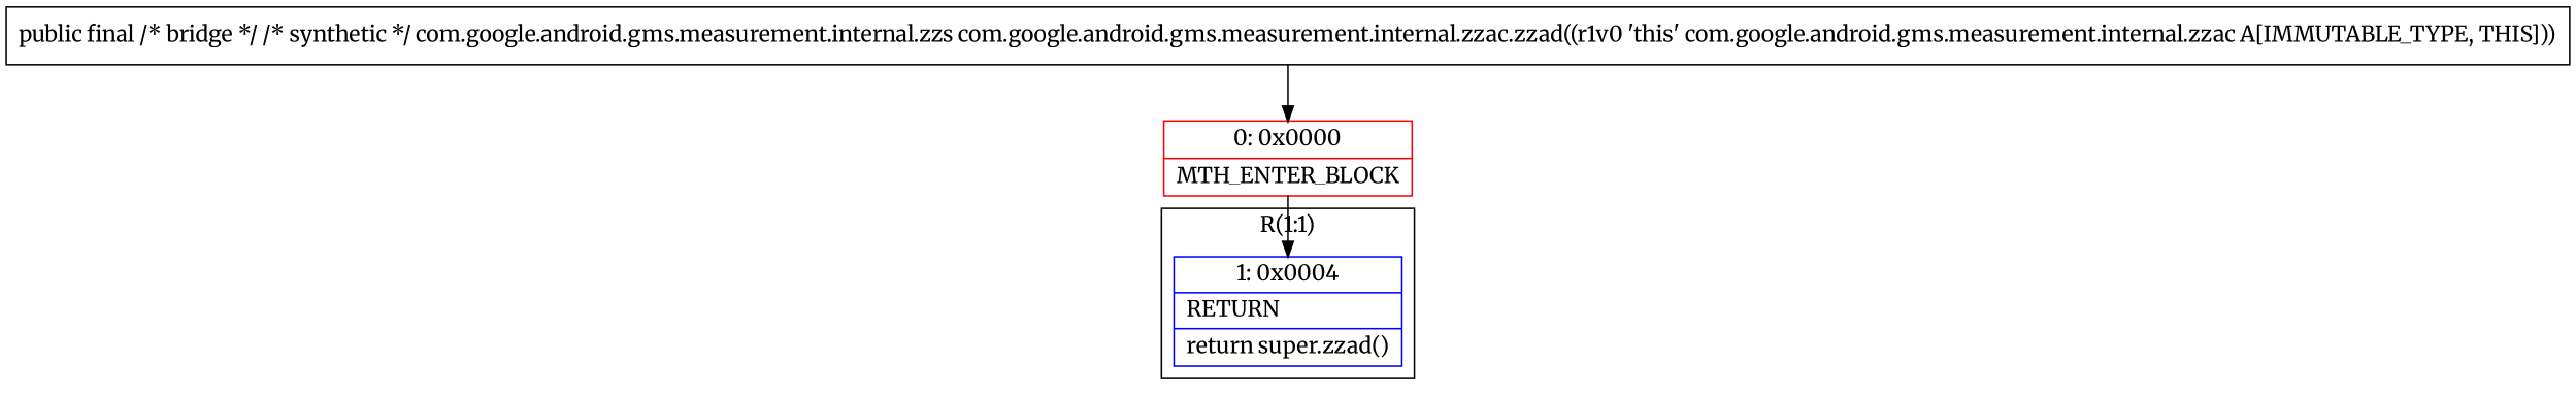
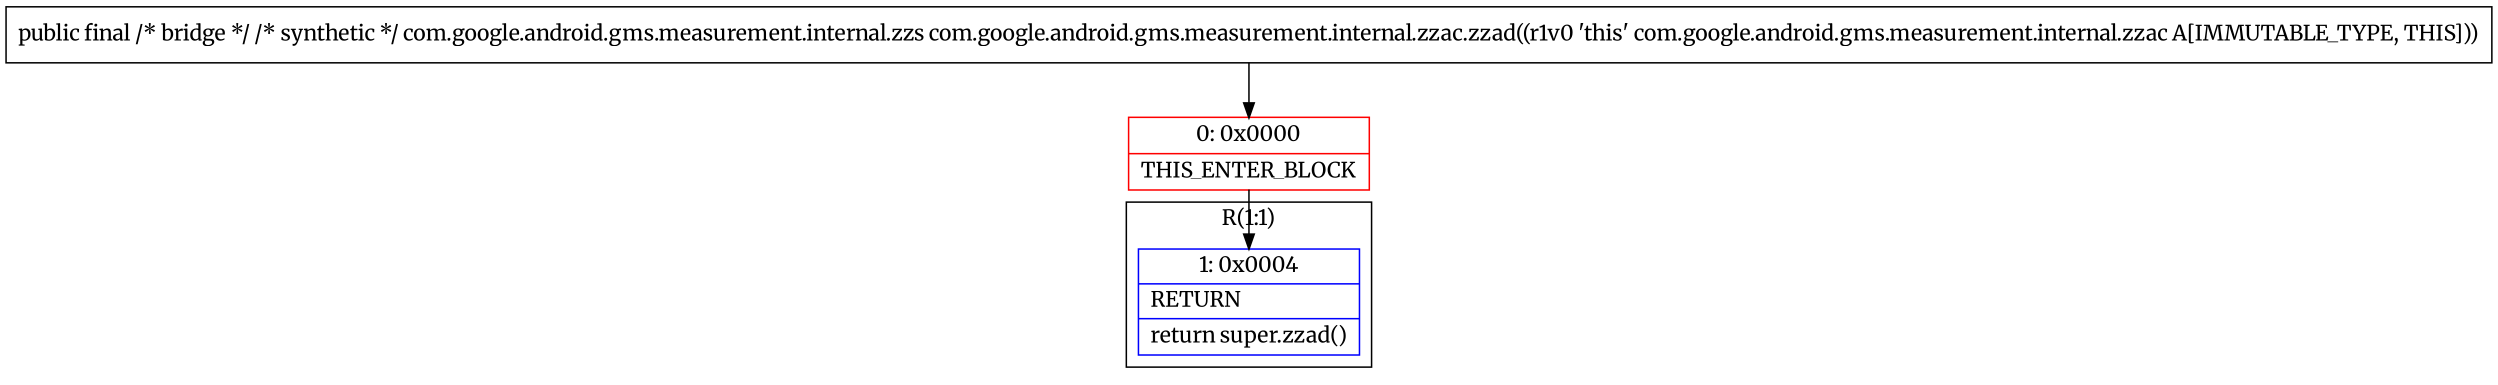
  digraph {
    fontname=Merriweather
    node [shape=record fontname=Merriweather]
    edge [fontname=Merriweather]
    n1 [color=blue label="{1\:\ 0x0004|RETURN\l|return super.zzad()\l}"]
-   n2 [color=red label="{0\:\ 0x0000|MTH_ENTER_BLOCK\l}"]
+   n2 [color=red label="{0\:\ 0x0000|THIS_ENTER_BLOCK\l}"]
    n3 [label="{public final \/* bridge *\/ \/* synthetic *\/ com.google.android.gms.measurement.internal.zzs com.google.android.gms.measurement.internal.zzac.zzad((r1v0 'this' com.google.android.gms.measurement.internal.zzac A[IMMUTABLE_TYPE, THIS])) }"]
    subgraph cluster_1 {
      label="R(1:1)"
      n1
    }
    n2 -> n1
    n3 -> n2
  }
